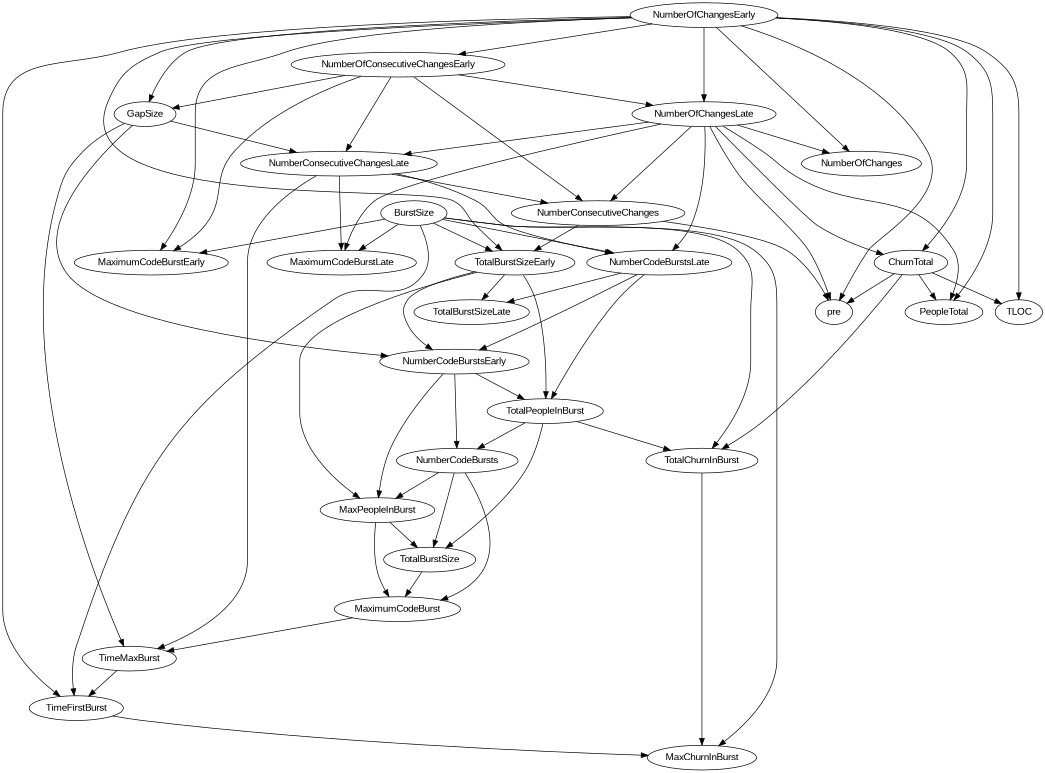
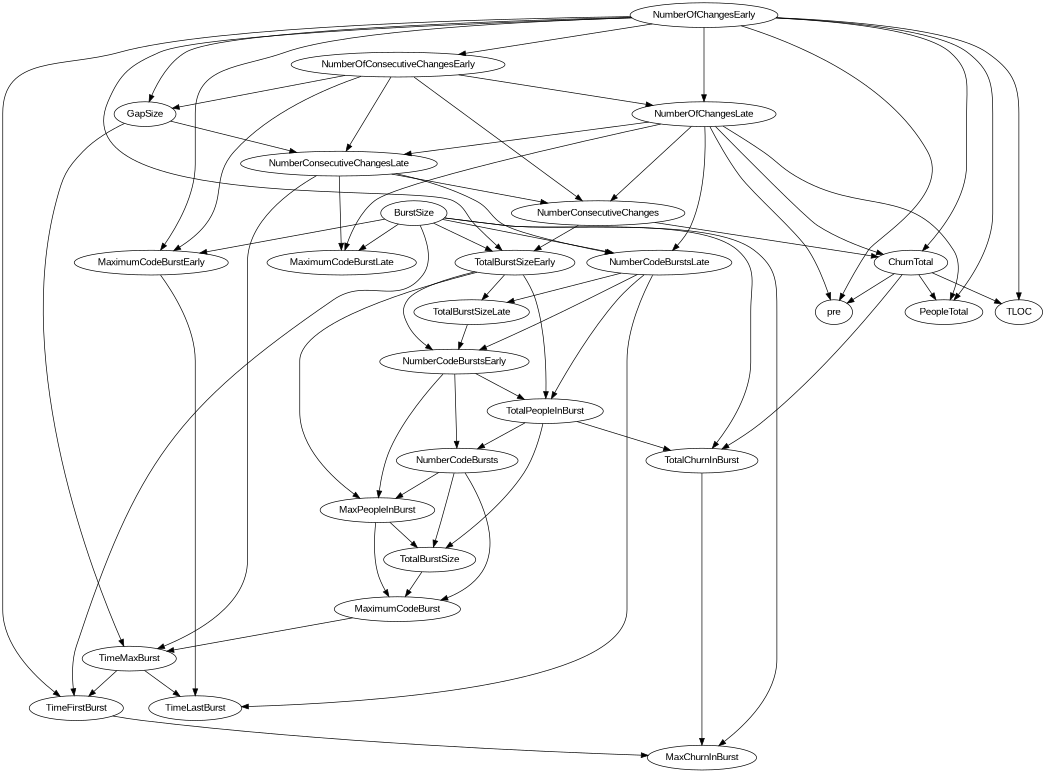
  digraph {
    fontname="Liberation Sans"
    node [fontname="Liberation Sans"]
    edge [fontname="Liberation Sans"]
    TotalPeopleInBurst
    TotalChurnInBurst
    TotalBurstSize
    NumberCodeBursts
    MaxChurnInBurst
    MaximumCodeBurst
    MaxPeopleInBurst
    TimeMaxBurst
    TotalBurstSizeLate
    NumberCodeBurstsEarly
    NumberCodeBurstsLate
+   TimeLastBurst
    NumberOfChangesLate
    MaximumCodeBurstLate
-   NumberOfChanges
    ChurnTotal
    NumberConsecutiveChangesLate
    NumberConsecutiveChanges
    PeopleTotal
    pre
    TLOC
    TotalBurstSizeEarly
    NumberOfChangesEarly
    MaximumCodeBurstEarly
    TimeFirstBurst
    NumberOfConsecutiveChangesEarly
    GapSize
    BurstSize
    TotalPeopleInBurst -> TotalChurnInBurst
    TotalPeopleInBurst -> TotalBurstSize
    TotalPeopleInBurst -> NumberCodeBursts
    TotalChurnInBurst -> MaxChurnInBurst
    TotalBurstSize -> MaximumCodeBurst
    NumberCodeBursts -> TotalBurstSize
    NumberCodeBursts -> MaximumCodeBurst
    NumberCodeBursts -> MaxPeopleInBurst
    MaximumCodeBurst -> TimeMaxBurst
    MaxPeopleInBurst -> TotalBurstSize
    MaxPeopleInBurst -> MaximumCodeBurst
+   TimeMaxBurst -> TimeLastBurst
    TimeMaxBurst -> TimeFirstBurst
-   GapSize -> NumberCodeBurstsEarly
+   TotalBurstSizeLate -> NumberCodeBurstsEarly
    NumberCodeBurstsEarly -> TotalPeopleInBurst
    NumberCodeBurstsEarly -> NumberCodeBursts
    NumberCodeBurstsEarly -> MaxPeopleInBurst
    NumberCodeBurstsLate -> TotalPeopleInBurst
    NumberCodeBurstsLate -> TotalBurstSizeLate
    NumberCodeBurstsLate -> NumberCodeBurstsEarly
+   NumberCodeBurstsLate -> TimeLastBurst
    NumberOfChangesLate -> NumberCodeBurstsLate
    NumberOfChangesLate -> MaximumCodeBurstLate
-   NumberOfChangesLate -> NumberOfChanges
    NumberOfChangesLate -> ChurnTotal
    NumberOfChangesLate -> NumberConsecutiveChangesLate
    NumberOfChangesLate -> NumberConsecutiveChanges
    NumberOfChangesLate -> PeopleTotal
    NumberOfChangesLate -> pre
    ChurnTotal -> TotalChurnInBurst
    ChurnTotal -> PeopleTotal
    ChurnTotal -> pre
    ChurnTotal -> TLOC
    NumberConsecutiveChangesLate -> TimeMaxBurst
    NumberConsecutiveChangesLate -> NumberCodeBurstsLate
    NumberConsecutiveChangesLate -> MaximumCodeBurstLate
    NumberConsecutiveChangesLate -> NumberConsecutiveChanges
-   NumberConsecutiveChanges -> pre
+   NumberConsecutiveChanges -> ChurnTotal
    NumberConsecutiveChanges -> TotalBurstSizeEarly
    TotalBurstSizeEarly -> TotalPeopleInBurst
    TotalBurstSizeEarly -> MaxPeopleInBurst
    TotalBurstSizeEarly -> TotalBurstSizeLate
    TotalBurstSizeEarly -> NumberCodeBurstsEarly
    NumberOfChangesEarly -> NumberOfChangesLate
-   NumberOfChangesEarly -> NumberOfChanges
    NumberOfChangesEarly -> ChurnTotal
    NumberOfChangesEarly -> PeopleTotal
    NumberOfChangesEarly -> pre
    NumberOfChangesEarly -> TLOC
    NumberOfChangesEarly -> TotalBurstSizeEarly
    NumberOfChangesEarly -> MaximumCodeBurstEarly
    NumberOfChangesEarly -> TimeFirstBurst
    NumberOfChangesEarly -> NumberOfConsecutiveChangesEarly
    NumberOfChangesEarly -> GapSize
+   MaximumCodeBurstEarly -> TimeLastBurst
    TimeFirstBurst -> MaxChurnInBurst
    NumberOfConsecutiveChangesEarly -> NumberOfChangesLate
    NumberOfConsecutiveChangesEarly -> NumberConsecutiveChangesLate
    NumberOfConsecutiveChangesEarly -> NumberConsecutiveChanges
    NumberOfConsecutiveChangesEarly -> MaximumCodeBurstEarly
    NumberOfConsecutiveChangesEarly -> GapSize
    GapSize -> TimeMaxBurst
    GapSize -> NumberConsecutiveChangesLate
    BurstSize -> TotalChurnInBurst
    BurstSize -> MaxChurnInBurst
    BurstSize -> NumberCodeBurstsLate
    BurstSize -> MaximumCodeBurstLate
    BurstSize -> TotalBurstSizeEarly
    BurstSize -> MaximumCodeBurstEarly
    BurstSize -> TimeFirstBurst
  }
